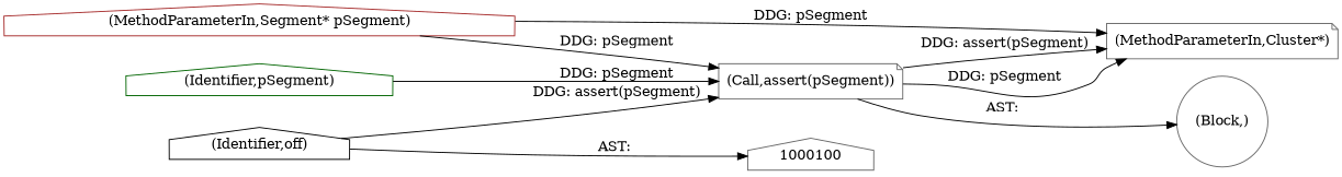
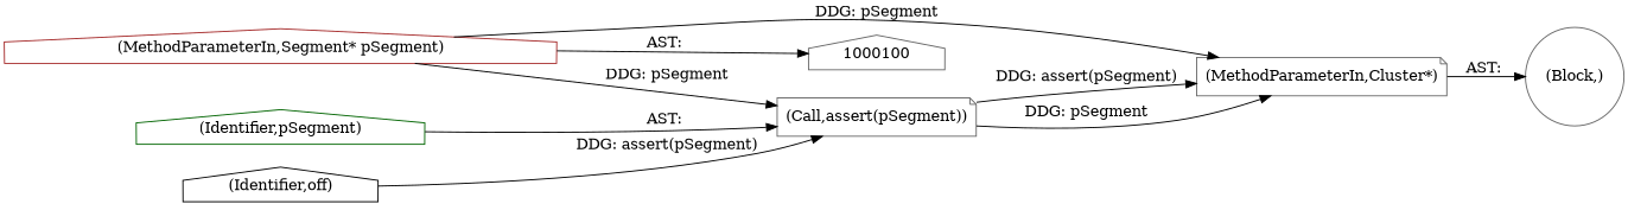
  digraph {
    rankdir=LR
    node [color=gray40 shape=house]
    n1 [label="(Call,assert(pSegment))" shape=note]
    n2 [label="(MethodParameterIn,Cluster*)" shape=note]
    n3 [label="(Block,)" shape=circle]
    n4 [color=darkgreen label="(Identifier,pSegment)"]
    n5 [color=brown label="(MethodParameterIn,Segment* pSegment)"]
    1000100
    n7 [color=black label="(Identifier,off)"]
    n1 -> n2 [label="DDG: assert(pSegment)"]
    n1 -> n2 [label="DDG: pSegment"]
-   n1 -> n3 [label="AST: "]
-   n4 -> n1 [label="DDG: pSegment"]
+   n2 -> n3 [label="AST: "]
+   n4 -> n1 [label="AST: "]
    n5 -> n1 [label="DDG: pSegment"]
    n5 -> n2 [label="DDG: pSegment"]
-   n7 -> 1000100 [label="AST: "]
+   n5 -> 1000100 [label="AST: "]
    n7 -> n1 [label="DDG: assert(pSegment)"]
  }
